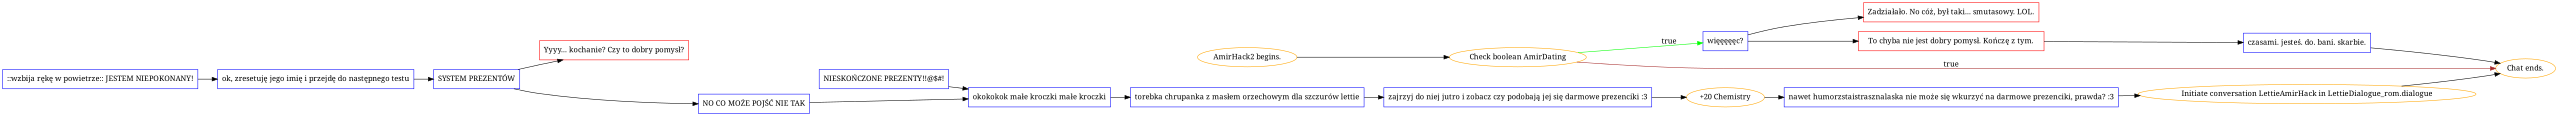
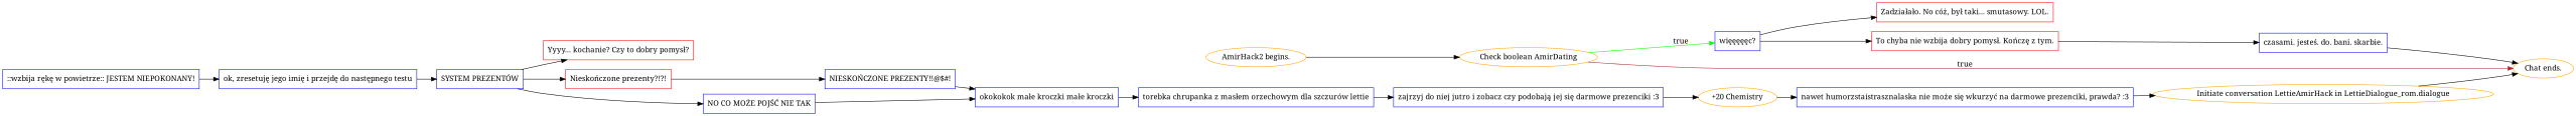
  digraph {
    fontname="Noto Serif"
    rankdir=LR
    node [color=blue fontname="Noto Serif" shape=box]
    edge [fontname="Noto Serif"]
    "AmirHack2 begins." [color=orange shape=""]
    n2 [color=orange label="Check boolean AmirDating" shape=""]
    n3 [label="więęęęęc?"]
    "Chat ends." [color=orange shape=""]
    n5 [color=red label="Zadziałało. No cóż, był taki... smutasowy. LOL."]
-   n6 [color=red label="To chyba nie jest dobry pomysł. Kończę z tym."]
+   n6 [color=red label="To chyba nie wzbija dobry pomysł. Kończę z tym."]
    n7 [label="czasami. jesteś. do. bani. skarbie."]
    n8 [label="::wzbija rękę w powietrze:: JESTEM NIEPOKONANY!"]
    n9 [label="ok, zresetuję jego imię i przejdę do następnego testu"]
    n10 [label="SYSTEM PREZENTÓW"]
    n11 [color=red label="Yyyy... kochanie? Czy to dobry pomysł?"]
+   n12 [color=red label="Nieskończone prezenty?!?!"]
    n13 [label="NO CO MOŻE POJŚĆ NIE TAK"]
    n14 [label="NIESKOŃCZONE PREZENTY!!@$#!"]
    n15 [label="okokokok małe kroczki małe kroczki"]
    n16 [label="torebka chrupanka z masłem orzechowym dla szczurów lettie"]
    n17 [label="zajrzyj do niej jutro i zobacz czy podobają jej się darmowe prezenciki :3"]
    n18 [color=orange label="+20 Chemistry" shape=""]
    n19 [label="nawet humorzstaistrasznalaska nie może się wkurzyć na darmowe prezenciki, prawda? :3"]
    n20 [color=orange label="Initiate conversation LettieAmirHack in LettieDialogue_rom.dialogue" shape=""]
    "AmirHack2 begins." -> n2
    n2 -> n3 [color=green label=true]
    n2 -> "Chat ends." [color=brown label=true]
    n3 -> n5
    n3 -> n6
    n6 -> n7
    n7 -> "Chat ends."
    n8 -> n9
    n9 -> n10
    n10 -> n11
+   n10 -> n12
    n10 -> n13
+   n12 -> n14
    n13 -> n15
    n14 -> n15
    n15 -> n16
    n16 -> n17
    n17 -> n18
    n18 -> n19
    n19 -> n20
    n20 -> "Chat ends."
  }
